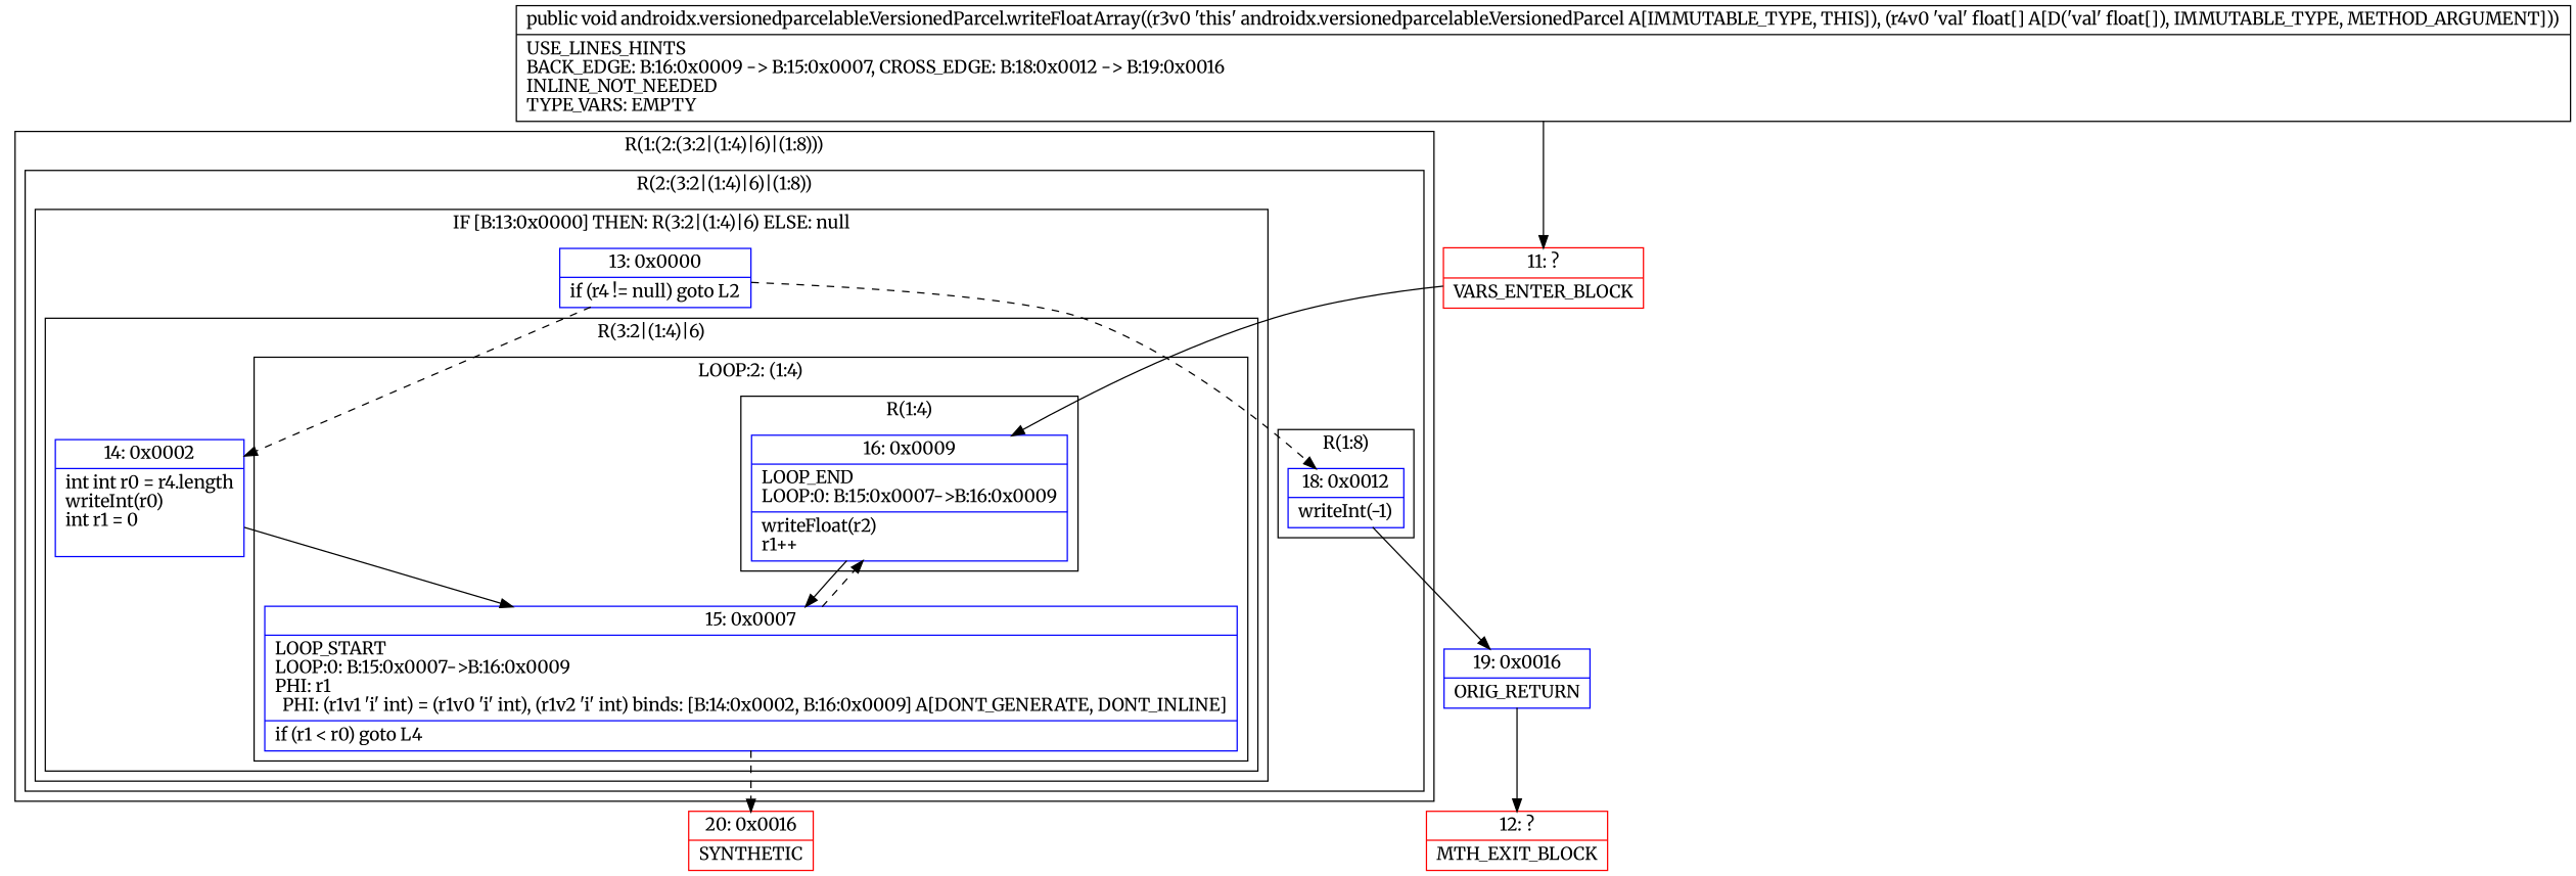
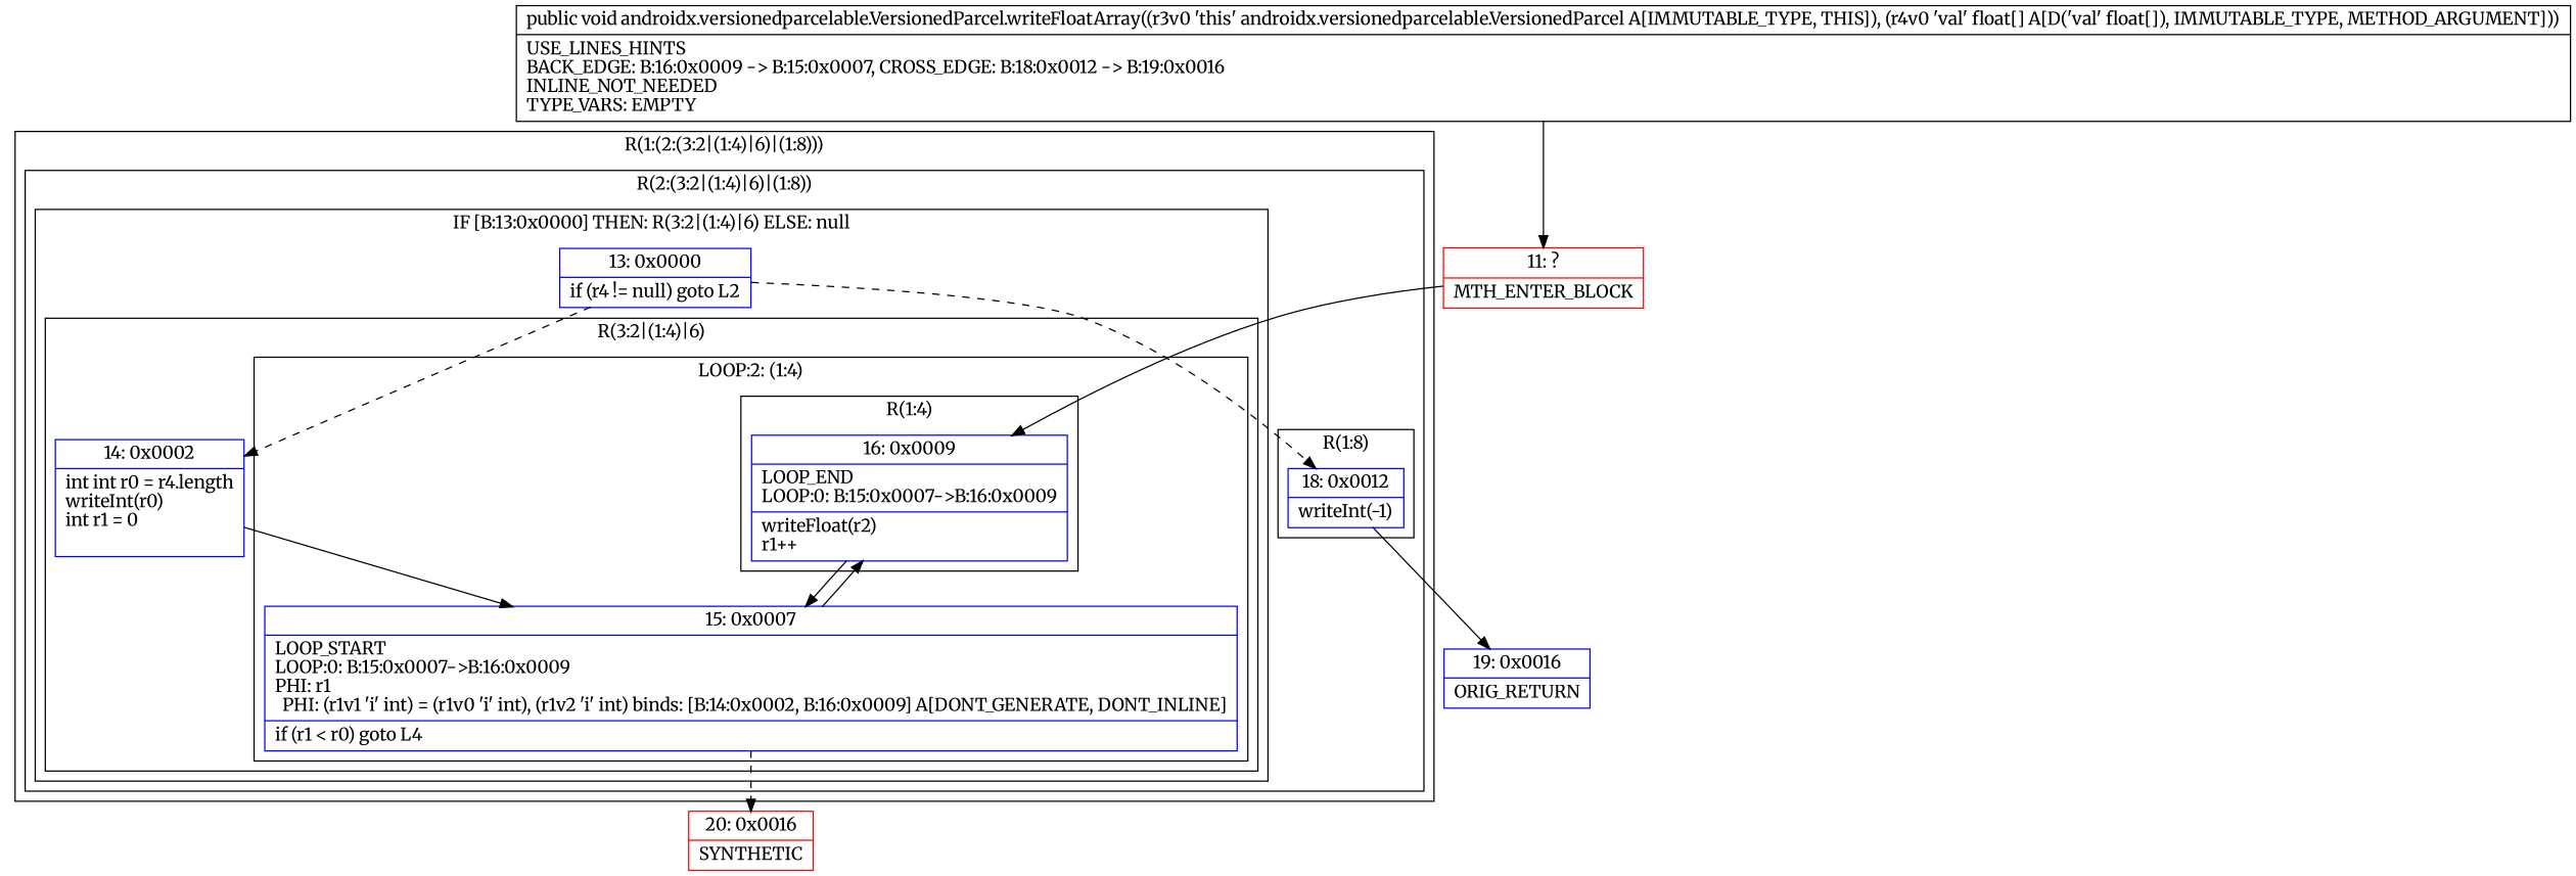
  digraph {
    fontname=Merriweather
    node [color=blue fontname=Merriweather shape=record]
    edge [fontname=Merriweather]
    n1 [label="{16\:\ 0x0009|LOOP_END\lLOOP:0: B:15:0x0007\-\>B:16:0x0009\l|writeFloat(r2)\lr1++\l}"]
    n2 [label="{15\:\ 0x0007|LOOP_START\lLOOP:0: B:15:0x0007\-\>B:16:0x0009\lPHI: r1 \l  PHI: (r1v1 'i' int) = (r1v0 'i' int), (r1v2 'i' int) binds: [B:14:0x0002, B:16:0x0009] A[DONT_GENERATE, DONT_INLINE]\l|if (r1 \< r0) goto L4\l}"]
    n3 [label="{14\:\ 0x0002|int int r0 = r4.length\lwriteInt(r0)\lint r1 = 0\l\l}"]
    n4 [label="{13\:\ 0x0000|if (r4 != null) goto L2\l}"]
    n5 [label="{18\:\ 0x0012|writeInt(\-1)\l}"]
    n6 [color=red label="{20\:\ 0x0016|SYNTHETIC\l}"]
    n7 [label="{19\:\ 0x0016|ORIG_RETURN\l}"]
-   n8 [color=red label="{12\:\ ?|MTH_EXIT_BLOCK\l}"]
-   n9 [color=red label="{11\:\ ?|VARS_ENTER_BLOCK\l}"]
+   n9 [color=red label="{11\:\ ?|MTH_ENTER_BLOCK\l}"]
    n10 [label="{public void androidx.versionedparcelable.VersionedParcel.writeFloatArray((r3v0 'this' androidx.versionedparcelable.VersionedParcel A[IMMUTABLE_TYPE, THIS]), (r4v0 'val' float[] A[D('val' float[]), IMMUTABLE_TYPE, METHOD_ARGUMENT]))  | USE_LINES_HINTS\lBACK_EDGE: B:16:0x0009 \-\> B:15:0x0007, CROSS_EDGE: B:18:0x0012 \-\> B:19:0x0016\lINLINE_NOT_NEEDED\lTYPE_VARS: EMPTY\l}" color=""]
    subgraph cluster_1 {
      label="R(1:(2:(3:2|(1:4)|6)|(1:8)))"
      subgraph cluster_2 {
        label="R(2:(3:2|(1:4)|6)|(1:8))"
        subgraph cluster_3 {
          label="IF [B:13:0x0000] THEN: R(3:2|(1:4)|6) ELSE: null"
          n4
          subgraph cluster_4 {
            label="R(3:2|(1:4)|6)"
            n3
            subgraph cluster_5 {
              label="LOOP:2: (1:4)"
              n2
              subgraph cluster_6 {
                label="R(1:4)"
                n1
              }
            }
          }
        }
        subgraph cluster_7 {
          label="R(1:8)"
          n5
        }
      }
    }
    n1 -> n2
-   n2 -> n1 [style=dashed]
+   n2 -> n1
    n2 -> n6 [style=dashed]
    n3 -> n2
    n4 -> n3 [style=dashed]
    n4 -> n5 [style=dashed]
    n5 -> n7
-   n7 -> n8
    n9 -> n1
    n10 -> n9
  }
